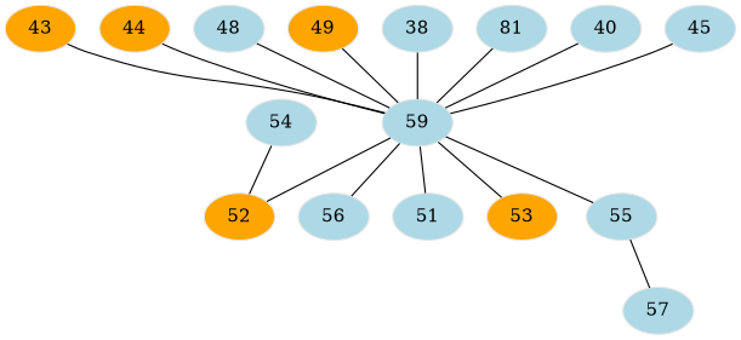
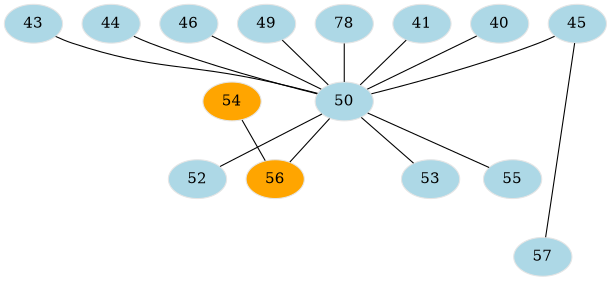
  graph {
    node [color=gray90 fillcolor=lightblue style=filled]
-   50 [super="+31+40+37" label=59]
-   51
-   52 [fillcolor=orange super="+28+33"]
-   53 [fillcolor=orange]
+   50 [super="+31+40+37"]
+   52 [super="+28+33"]
+   53
    55
-   56 [super="+47"]
-   38
-   41 [label=81]
+   56 [fillcolor=orange super="+47"]
+   38 [label=78]
+   41
    n9 [label=40]
-   43 [fillcolor=orange]
-   44 [fillcolor=orange]
+   43
+   44
    45
-   48
-   49 [fillcolor=orange super="+25+30"]
+   48 [label=46]
+   49 [super="+25+30"]
    57
-   54
-   50 -- 51
+   54 [fillcolor=orange]
    50 -- 52
    50 -- 53
    50 -- 55
    50 -- 56
-   55 -- 57
+   45 -- 57
    38 -- 50
    41 -- 50
    n9 -- 50
    43 -- 50
    44 -- 50
    45 -- 50
    48 -- 50
    49 -- 50
-   54 -- 52
+   54 -- 56
  }
